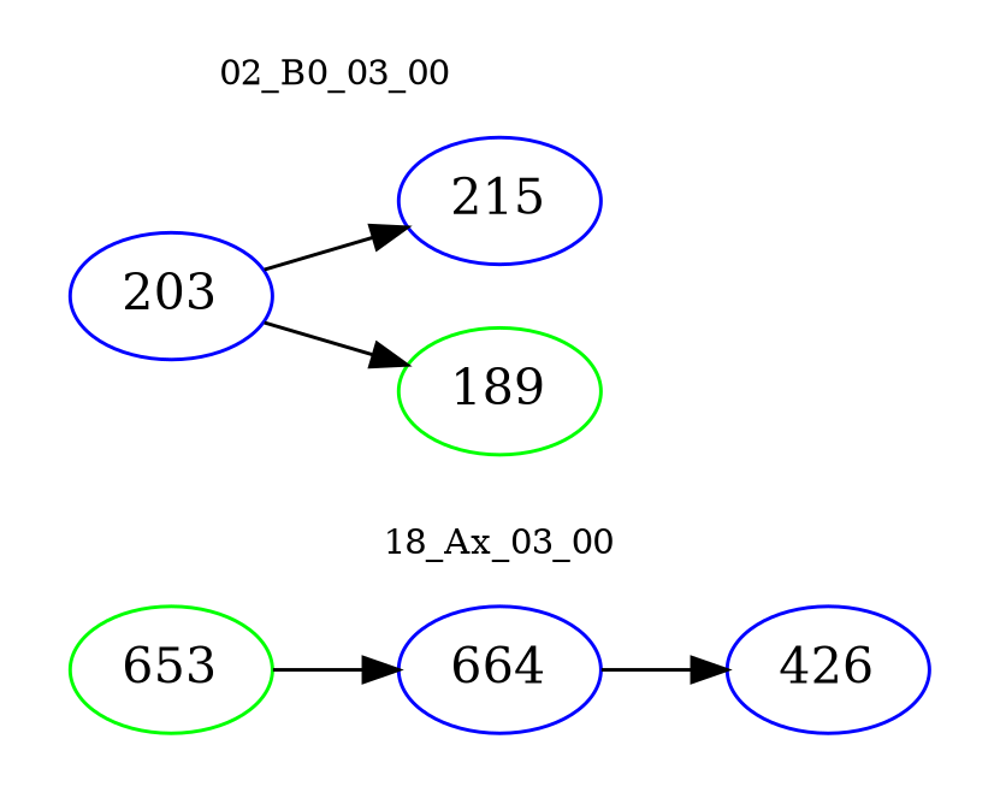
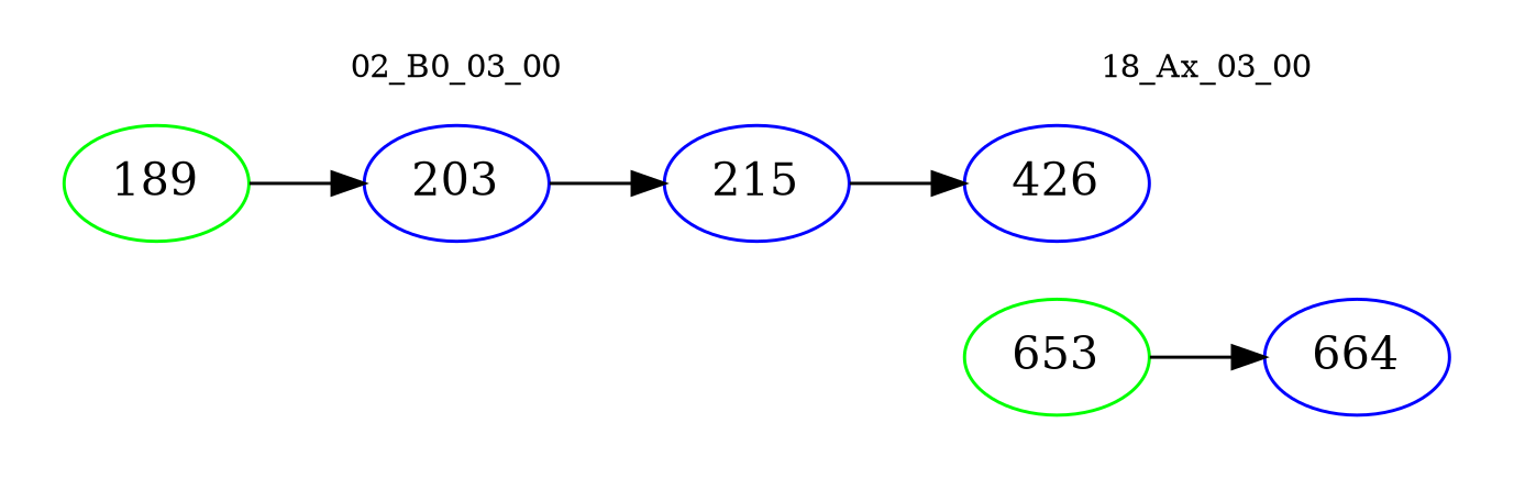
  digraph {
    rankdir=LR
    node [color=blue]
    edge [color=black]
    n1 [label=664]
    n2 [label=426]
    n3 [color=green label=653]
    n4 [label=203]
    n5 [color=green label=189]
    n6 [label=215]
    subgraph cluster_1 {
      color=white
      fontsize=10
      label="18_Ax_03_00"
      n1
      n2
      n3
    }
    subgraph cluster_2 {
      color=white
      fontsize=10
      label="02_B0_03_00"
      n4
      n5
      n6
    }
-   n1 -> n2
+   n6 -> n2
    n3 -> n1
-   n4 -> n5
+   n5 -> n4
    n4 -> n6
  }
